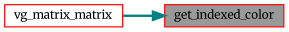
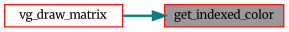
  digraph {
    rankdir=RL
    fontname=Merriweather
    node [color=red fontname=Merriweather fontsize=10 shape=box style=filled]
    n1 [fillcolor=grey60 fontcolor=black height=0.2 label=get_indexed_color width=0.4]
-   n2 [fillcolor=white height=0.2 label=vg_matrix_matrix width=0.4]
+   n2 [fillcolor=white height=0.2 label=vg_draw_matrix width=0.4]
    n1 -> n2 [color=teal dir=back fontname=Merriweather fontsize=10 labelfontname=Helvetica labelfontsize=10 style=bold]
  }
